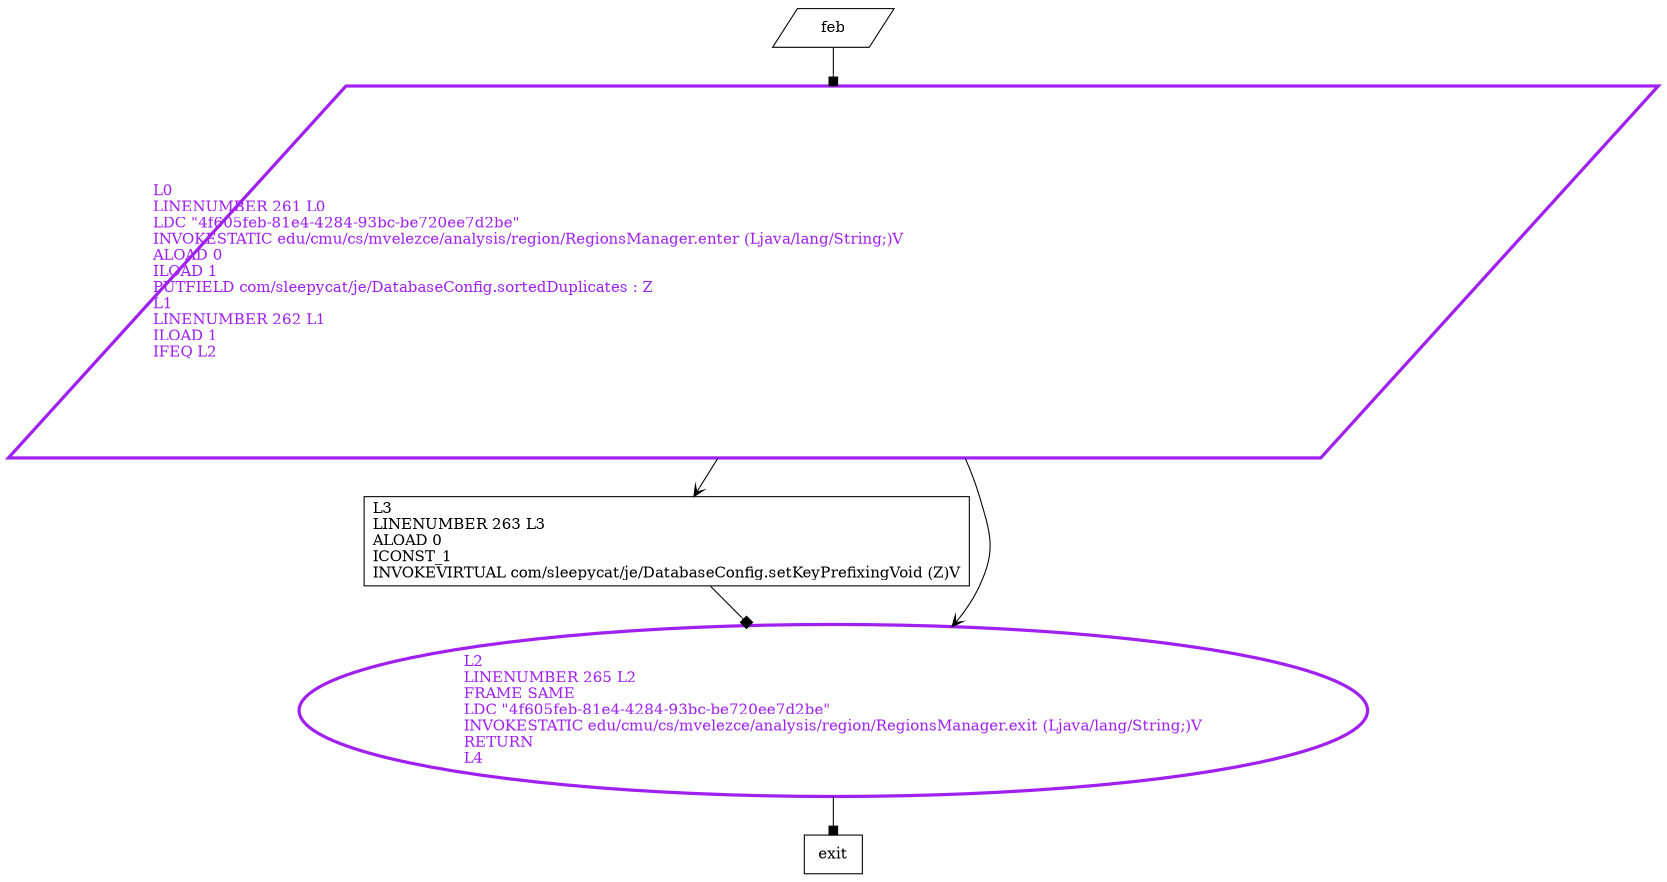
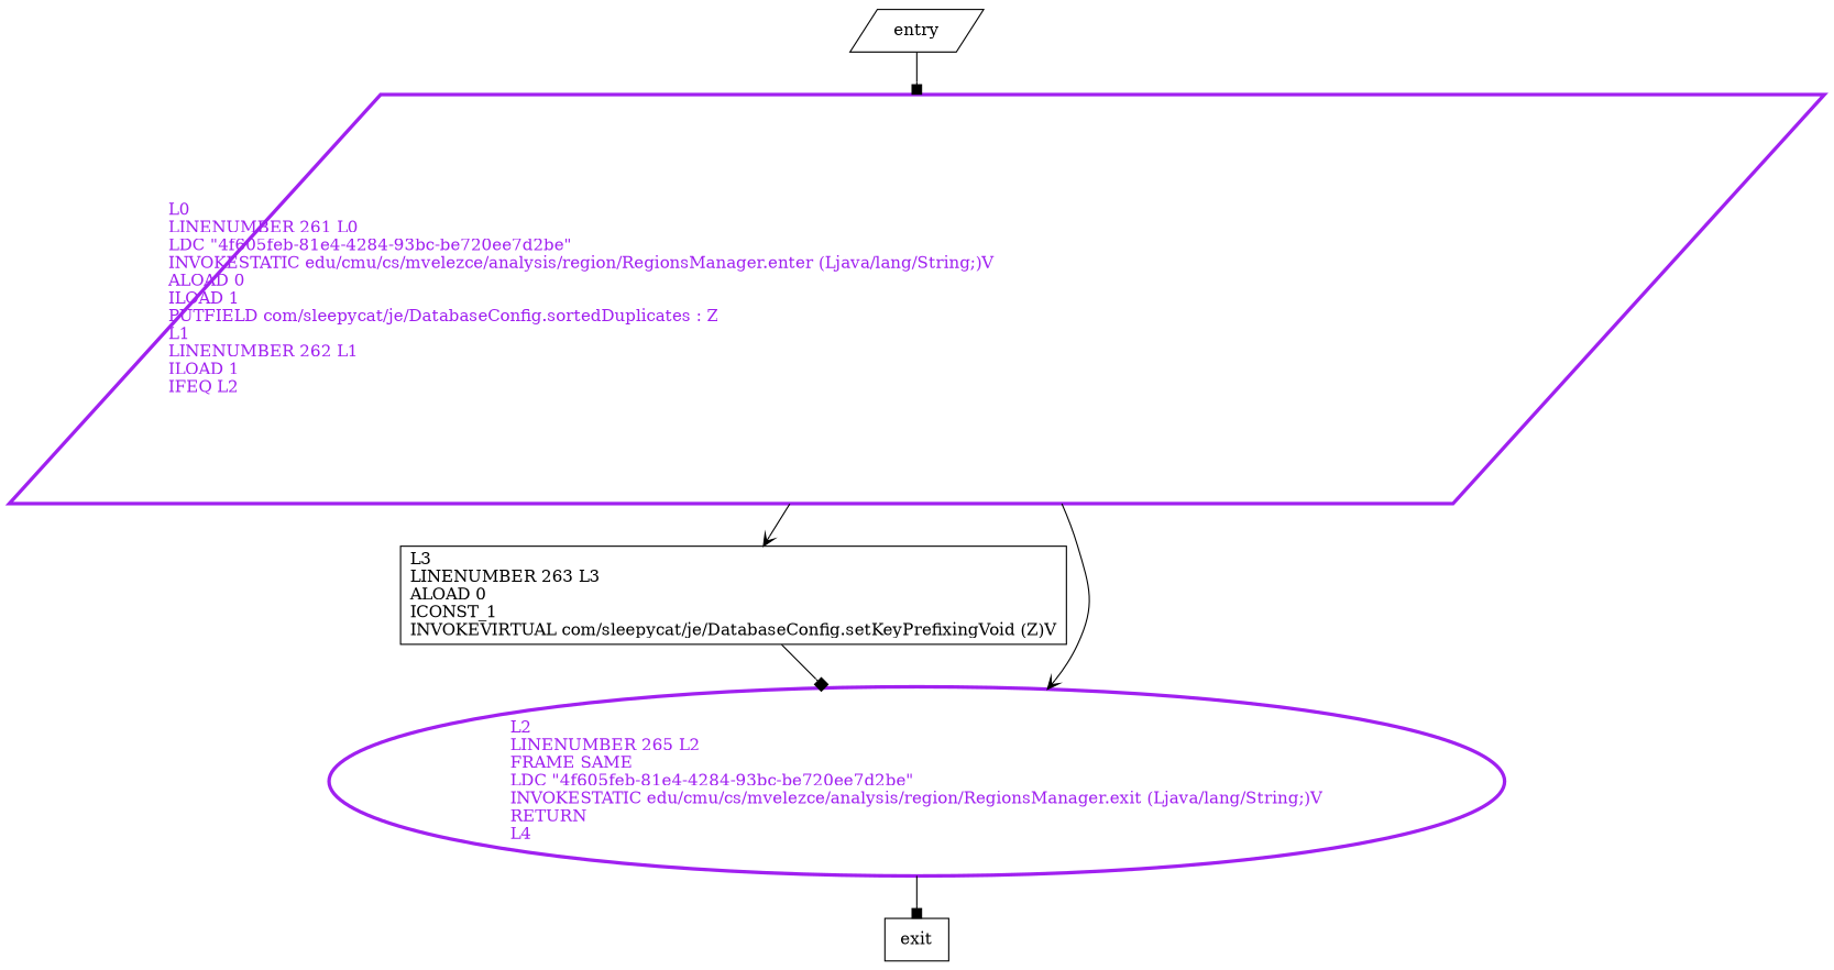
  digraph {
    node [shape=parallelogram]
    edge [arrowhead=box]
    n1 [color=purple fontcolor=purple label="L0\lLINENUMBER 261 L0\lLDC \"4f605feb-81e4-4284-93bc-be720ee7d2be\"\lINVOKESTATIC edu/cmu/cs/mvelezce/analysis/region/RegionsManager.enter (Ljava/lang/String;)V\lALOAD 0\lILOAD 1\lPUTFIELD com/sleepycat/je/DatabaseConfig.sortedDuplicates : Z\lL1\lLINENUMBER 262 L1\lILOAD 1\lIFEQ L2\l" penwidth=3]
    n2 [label="L3\lLINENUMBER 263 L3\lALOAD 0\lICONST_1\lINVOKEVIRTUAL com/sleepycat/je/DatabaseConfig.setKeyPrefixingVoid (Z)V\l" shape=box]
    n3 [color=purple fontcolor=purple label="L2\lLINENUMBER 265 L2\lFRAME SAME\lLDC \"4f605feb-81e4-4284-93bc-be720ee7d2be\"\lINVOKESTATIC edu/cmu/cs/mvelezce/analysis/region/RegionsManager.exit (Ljava/lang/String;)V\lRETURN\lL4\l" penwidth=3 shape=ellipse]
    exit [shape=box]
-   entry [label=feb]
+   entry
    n1 -> n2 [arrowhead=vee]
    n1 -> n3 [arrowhead=vee]
    n2 -> n3
    n3 -> exit
    entry -> n1
  }
